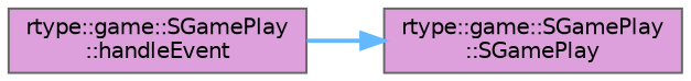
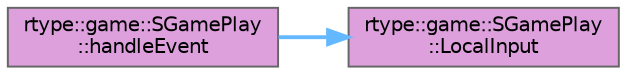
  digraph {
    rankdir=RL
    node [fillcolor=plum fontname=Helvetica fontsize=10 shape=box style=filled]
-   n1 [color=gray40 fontcolor=black height=0.2 label="rtype::game::SGamePlay\l::SGamePlay" width=0.4]
+   n1 [color=gray40 fontcolor=black height=0.2 label="rtype::game::SGamePlay\l::LocalInput" width=0.4]
    n2 [color=grey40 height=0.2 label="rtype::game::SGamePlay\l::handleEvent" width=0.4]
    n1 -> n2 [color=steelblue1 dir=back fontname=Helvetica fontsize=10 labelfontname=Helvetica labelfontsize=10 style=bold]
  }
